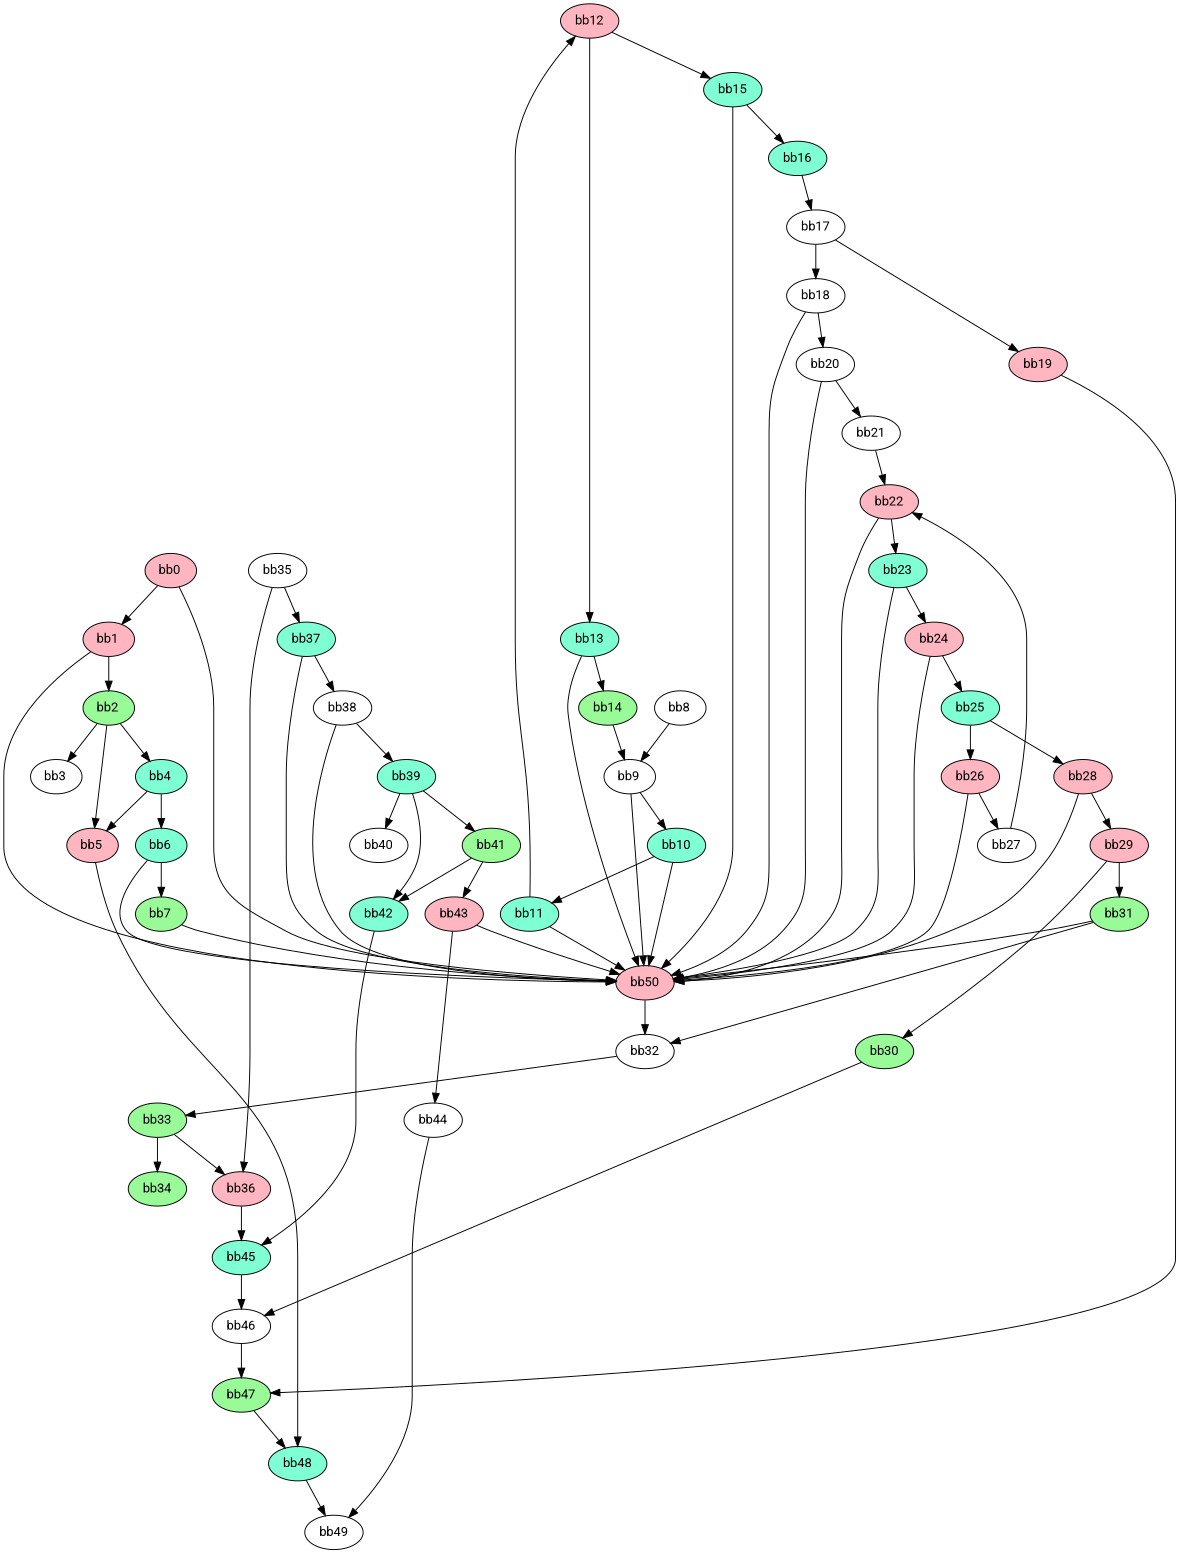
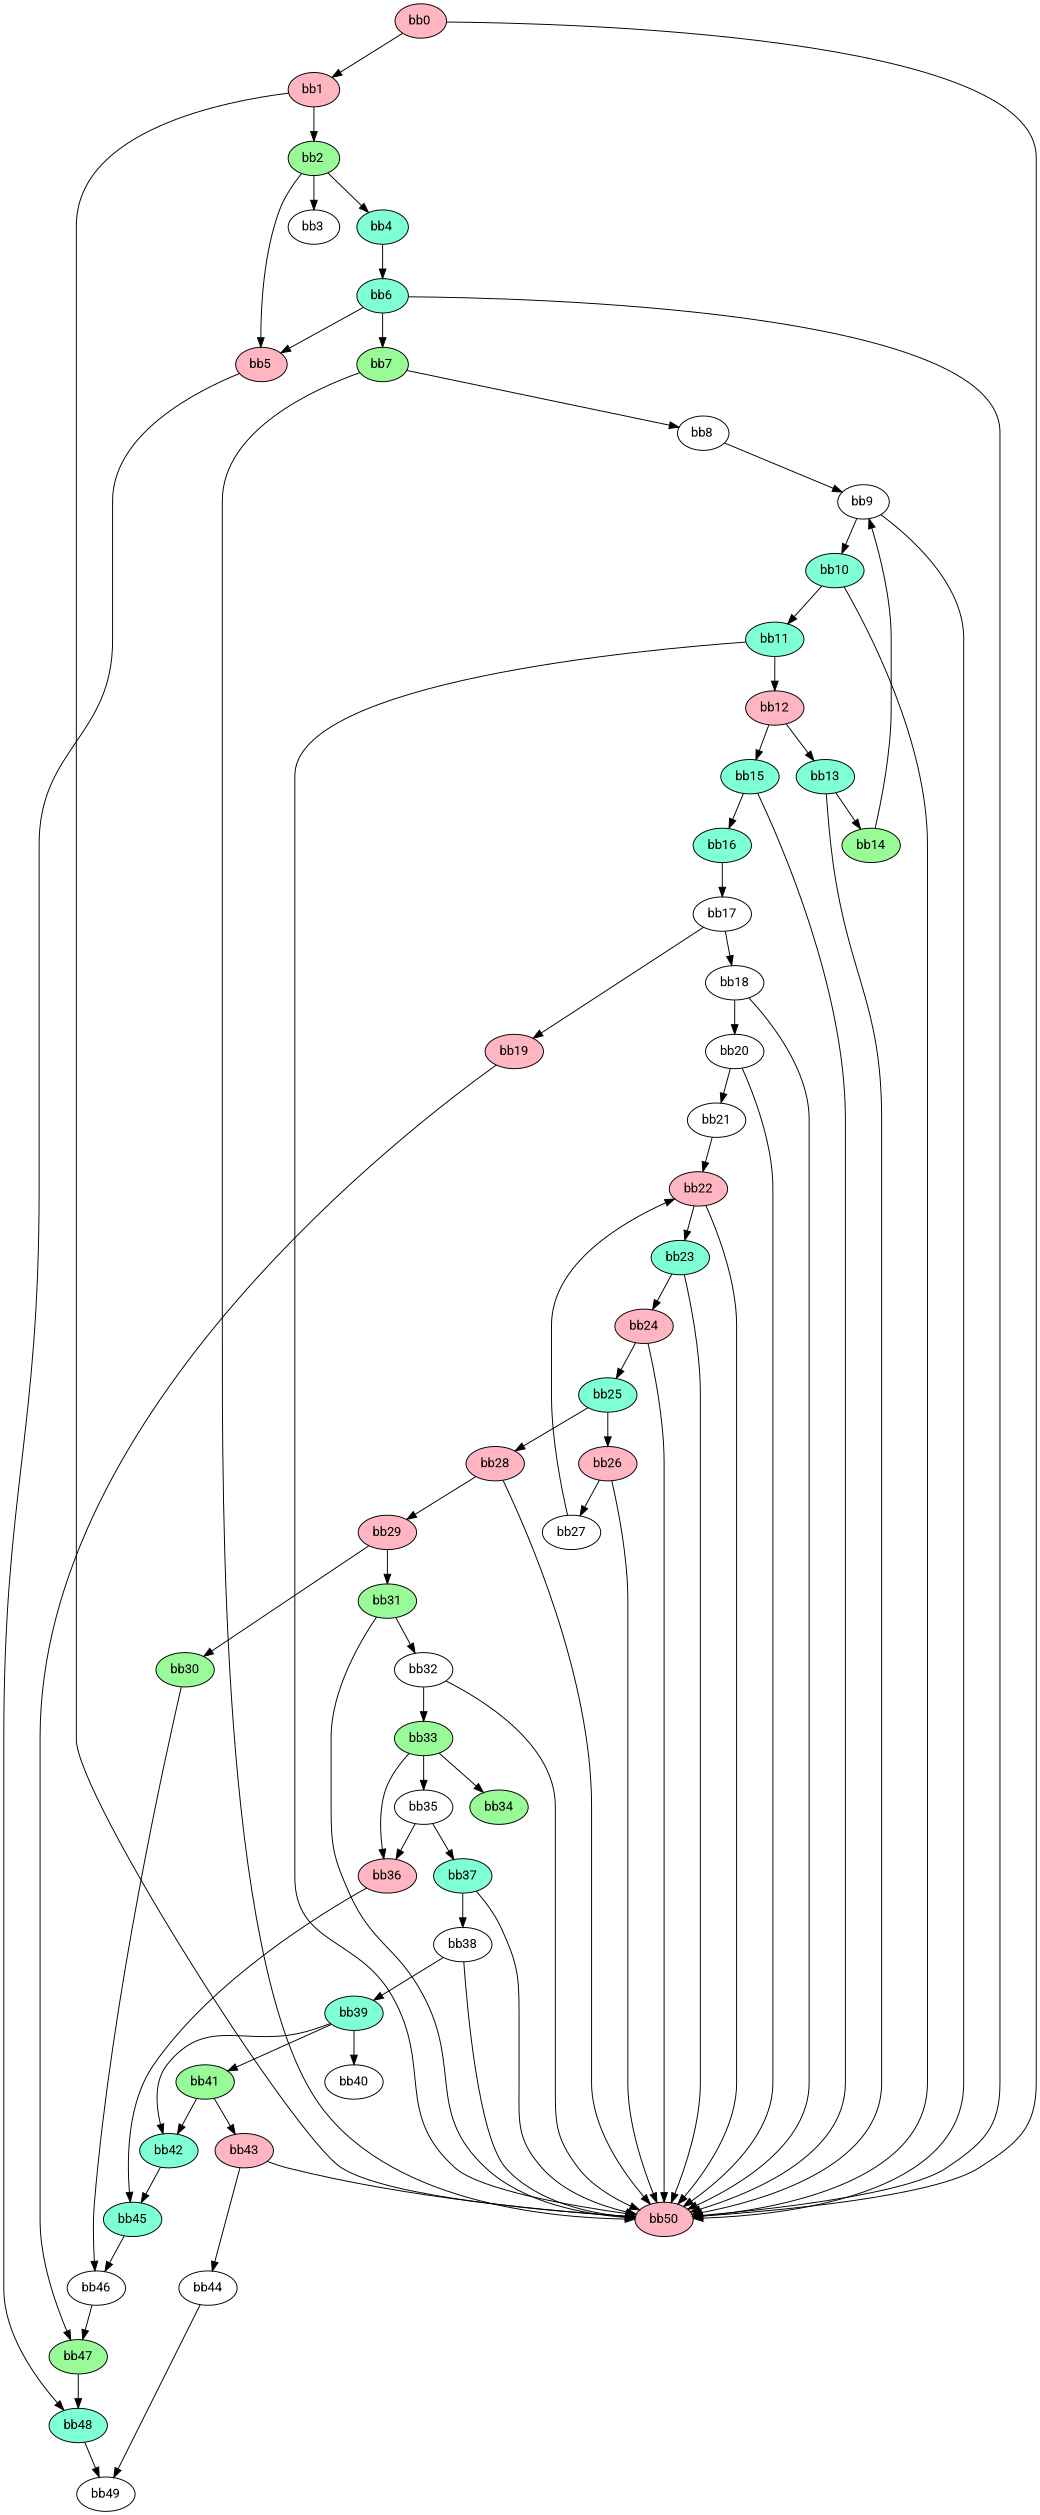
  digraph {
    fontname=Roboto
    node [fillcolor=white fontname=Roboto style=filled]
    edge [fontname=Roboto]
    n1 [fillcolor=lightpink label="bb0\l"]
    n2 [fillcolor=lightpink label="bb1\l"]
    n3 [fillcolor=lightpink label="bb50\l"]
    n4 [fillcolor=palegreen label="bb2\l"]
    n5 [label="bb3\l"]
    n6 [fillcolor=aquamarine label="bb4\l"]
    n7 [fillcolor=lightpink label="bb5\l"]
    n8 [fillcolor=aquamarine label="bb6\l"]
    n9 [fillcolor=aquamarine label="bb48\l"]
    n10 [fillcolor=palegreen label="bb7\l"]
    n11 [label="bb49\l"]
    n12 [label="bb8\l"]
    n13 [label="bb9\l"]
    n14 [fillcolor=aquamarine label="bb10\l"]
    n15 [fillcolor=aquamarine label="bb11\l"]
    n16 [fillcolor=lightpink label="bb12\l"]
    n17 [fillcolor=aquamarine label="bb13\l"]
    n18 [fillcolor=aquamarine label="bb15\l"]
    n19 [fillcolor=palegreen label="bb14\l"]
    n20 [fillcolor=aquamarine label="bb16\l"]
    n21 [label="bb17\l"]
    n22 [label="bb18\l"]
    n23 [fillcolor=lightpink label="bb19\l"]
    n24 [label="bb20\l"]
    n25 [fillcolor=palegreen label="bb47\l"]
    n26 [label="bb21\l"]
    n27 [fillcolor=lightpink label="bb22\l"]
    n28 [fillcolor=aquamarine label="bb23\l"]
    n29 [fillcolor=lightpink label="bb24\l"]
    n30 [fillcolor=aquamarine label="bb25\l"]
    n31 [fillcolor=lightpink label="bb26\l"]
    n32 [fillcolor=lightpink label="bb28\l"]
    n33 [label="bb27\l"]
    n34 [fillcolor=lightpink label="bb29\l"]
    n35 [fillcolor=palegreen label="bb30\l"]
    n36 [fillcolor=palegreen label="bb31\l"]
    n37 [label="bb46\l"]
    n38 [label="bb32\l"]
    n39 [fillcolor=palegreen label="bb33\l"]
    n40 [fillcolor=palegreen label="bb34\l"]
    n41 [label="bb35\l"]
    n42 [fillcolor=lightpink label="bb36\l"]
    n43 [fillcolor=aquamarine label="bb37\l"]
    n44 [fillcolor=aquamarine label="bb45\l"]
    n45 [label="bb38\l"]
    n46 [fillcolor=aquamarine label="bb39\l"]
    n47 [label="bb40\l"]
    n48 [fillcolor=palegreen label="bb41\l"]
    n49 [fillcolor=aquamarine label="bb42\l"]
    n50 [fillcolor=lightpink label="bb43\l"]
    n51 [label="bb44\l"]
    n1 -> n2
    n1 -> n3
    n2 -> n3
    n2 -> n4
    n4 -> n5
    n4 -> n6
    n4 -> n7
-   n6 -> n7
+   n8 -> n7
    n6 -> n8
    n7 -> n9
    n8 -> n3
    n8 -> n10
    n9 -> n11
    n10 -> n3
+   n10 -> n12
    n12 -> n13
    n13 -> n3
    n13 -> n14
    n14 -> n3
    n14 -> n15
    n15 -> n3
    n15 -> n16
    n16 -> n17
    n16 -> n18
    n17 -> n3
    n17 -> n19
    n18 -> n3
    n18 -> n20
    n19 -> n13
    n20 -> n21
    n21 -> n22
    n21 -> n23
    n22 -> n3
    n22 -> n24
    n23 -> n25
    n24 -> n3
    n24 -> n26
    n25 -> n9
    n26 -> n27
    n27 -> n3
    n27 -> n28
    n28 -> n3
    n28 -> n29
    n29 -> n3
    n29 -> n30
    n30 -> n31
    n30 -> n32
    n31 -> n3
    n31 -> n33
    n32 -> n3
    n32 -> n34
    n33 -> n27
    n34 -> n35
    n34 -> n36
    n35 -> n37
    n36 -> n3
    n36 -> n38
    n37 -> n25
-   n3 -> n38
+   n38 -> n3
    n38 -> n39
    n39 -> n40
+   n39 -> n41
    n39 -> n42
    n41 -> n42
    n41 -> n43
    n42 -> n44
    n43 -> n3
    n43 -> n45
    n44 -> n37
    n45 -> n3
    n45 -> n46
    n46 -> n47
    n46 -> n48
    n46 -> n49
    n48 -> n49
    n48 -> n50
    n49 -> n44
    n50 -> n3
    n50 -> n51
    n51 -> n11
  }
